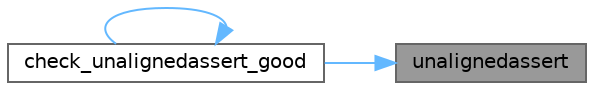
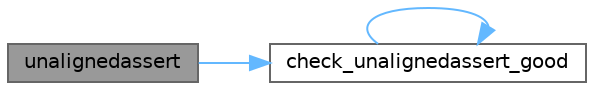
  digraph {
    rankdir=LR
    node [fontname=Helvetica fontsize=10 shape=box style=filled]
    edge [color=steelblue1 fontname=Helvetica fontsize=10 labelfontname=Helvetica labelfontsize=10 style=solid]
    n1 [color=gray40 fillcolor=grey60 fontcolor=black height=0.2 label=unalignedassert width=0.4]
    n2 [color=grey40 fillcolor=white height=0.2 label=check_unalignedassert_good width=0.4]
-   n2 -> n1
+   n1 -> n2
    n2 -> n2
  }
